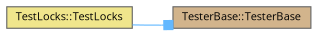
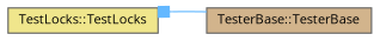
  digraph {
    rankdir=LR
    fontname="Open Sans"
    node [fontname="Open Sans" fontsize=10 shape=box style=filled]
    n1 [color=gray40 fillcolor=khaki fontcolor=black height=0.2 label="TestLocks::TestLocks" width=0.4]
    n2 [color=grey40 fillcolor=tan height=0.2 label="TesterBase::TesterBase" width=0.4]
-   n1 -> n2 [color=steelblue1 fontname="Open Sans" fontsize=10 labelfontname=Helvetica labelfontsize=10 style=solid arrowhead=box]
+   n2 -> n1 [color=steelblue1 fontname="Open Sans" fontsize=10 labelfontname=Helvetica labelfontsize=10 style=solid arrowhead=box]
  }
